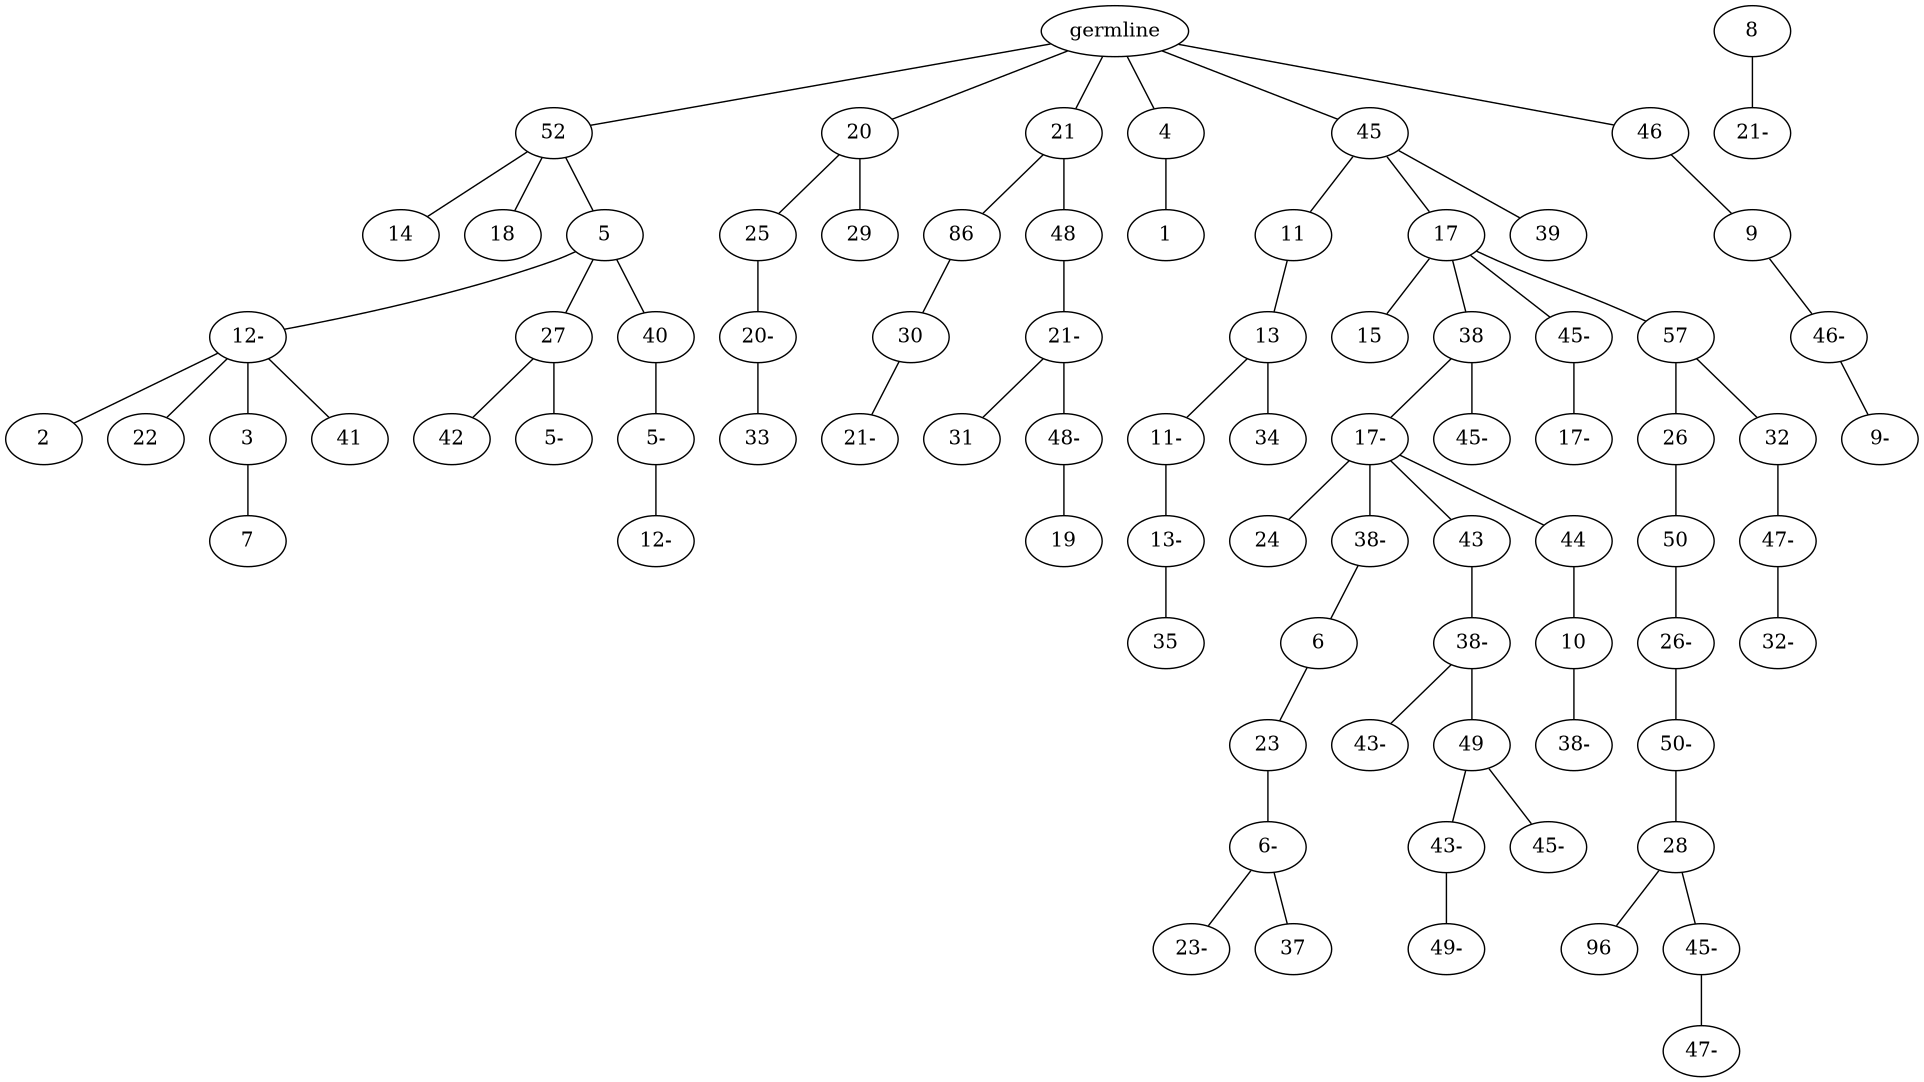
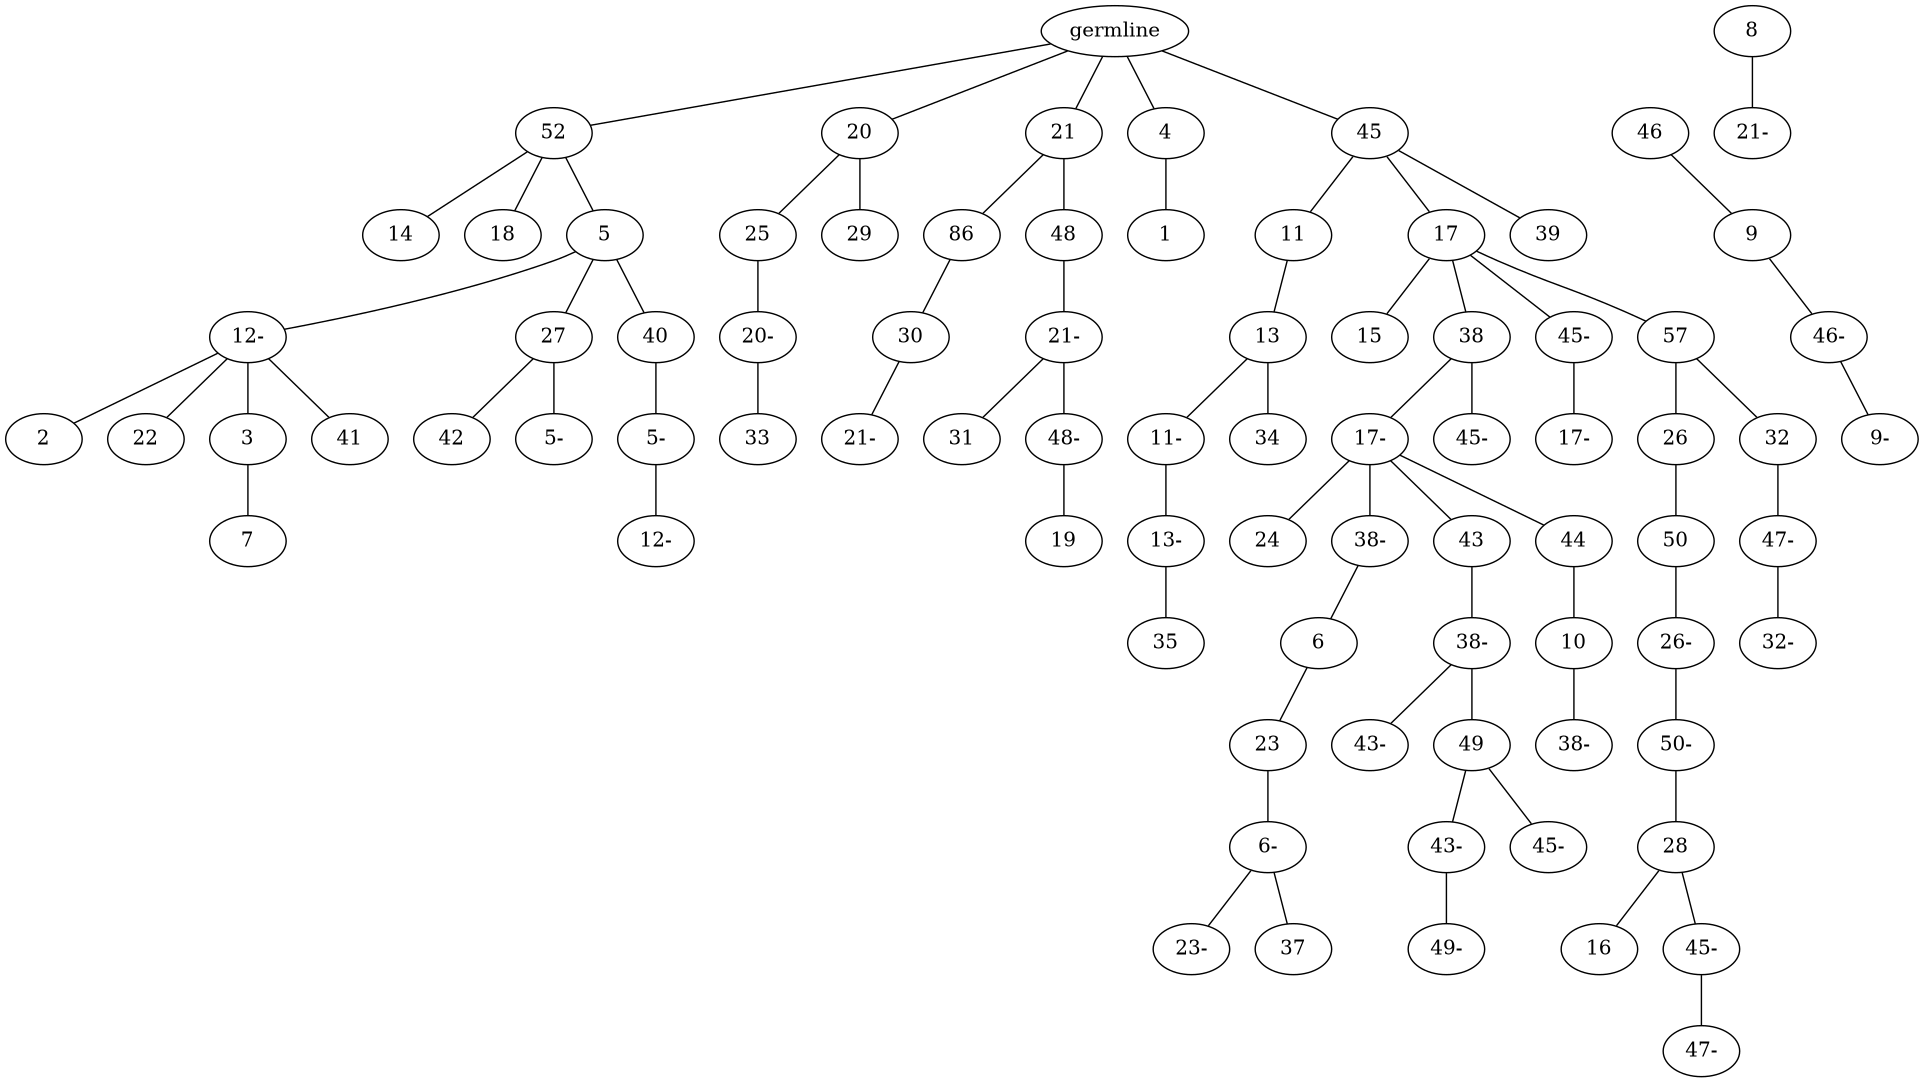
  graph {
    n1 [label=germline]
    n2 [label=52]
    n3 [label=20]
    n4 [label=21]
    n5 [label=4]
    n6 [label=45]
    n7 [label=46]
    n8 [label=14]
    n9 [label=18]
    n10 [label=5]
    n11 [label=25]
    n12 [label=29]
    n13 [label=86]
    n14 [label=48]
    n15 [label=1]
    n16 [label=11]
    n17 [label=17]
    n18 [label=39]
    n19 [label=9]
    n20 [label="12-"]
    n21 [label=27]
    n22 [label=40]
    n23 [label=2]
    n24 [label=22]
    n25 [label=3]
    n26 [label=41]
    n27 [label=42]
    n28 [label="5-"]
    n29 [label="5-"]
    n30 [label=7]
    n31 [label="12-"]
    n32 [label="20-"]
    n33 [label=33]
    n34 [label=30]
    n35 [label="21-"]
    n36 [label="21-"]
    n37 [label=31]
    n38 [label="48-"]
    n39 [label=8]
    n40 [label="21-"]
    n41 [label=19]
    n42 [label=13]
    n43 [label=15]
    n44 [label=38]
    n45 [label="45-"]
    n46 [label=57]
    n47 [label="11-"]
    n48 [label=34]
    n49 [label="13-"]
    n50 [label=35]
    n51 [label="17-"]
    n52 [label="45-"]
    n53 [label="17-"]
    n54 [label=26]
    n55 [label=32]
    n56 [label=24]
    n57 [label="38-"]
    n58 [label=43]
    n59 [label=44]
    n60 [label=6]
    n61 [label="38-"]
    n62 [label=10]
    n63 [label=23]
    n64 [label="6-"]
    n65 [label="23-"]
    n66 [label=37]
    n67 [label="43-"]
    n68 [label=49]
    n69 [label="43-"]
    n70 [label="45-"]
    n71 [label="49-"]
    n72 [label="38-"]
    n73 [label=50]
    n74 [label="47-"]
    n75 [label="26-"]
    n76 [label="50-"]
    n77 [label=28]
-   n78 [label=96]
+   n78 [label=16]
    n79 [label="45-"]
    n80 [label="47-"]
    n81 [label="32-"]
    n82 [label="46-"]
    n83 [label="9-"]
    n1 -- n2
    n1 -- n3
    n1 -- n4
    n1 -- n5
    n1 -- n6
-   n1 -- n7
    n2 -- n8
    n2 -- n9
    n2 -- n10
    n3 -- n11
    n3 -- n12
    n4 -- n13
    n4 -- n14
    n5 -- n15
    n6 -- n16
    n6 -- n17
    n6 -- n18
    n7 -- n19
    n10 -- n20
    n10 -- n21
    n10 -- n22
    n11 -- n32
    n13 -- n34
    n14 -- n35
    n16 -- n42
    n17 -- n43
    n17 -- n44
    n17 -- n45
    n17 -- n46
    n19 -- n82
    n20 -- n23
    n20 -- n24
    n20 -- n25
    n20 -- n26
    n21 -- n27
    n21 -- n28
    n22 -- n29
    n25 -- n30
    n29 -- n31
    n32 -- n33
    n34 -- n36
    n35 -- n37
    n35 -- n38
    n38 -- n41
    n39 -- n40
    n42 -- n47
    n42 -- n48
    n44 -- n51
    n44 -- n52
    n45 -- n53
    n46 -- n54
    n46 -- n55
    n47 -- n49
    n49 -- n50
    n51 -- n56
    n51 -- n57
    n51 -- n58
    n51 -- n59
    n54 -- n73
    n55 -- n74
    n57 -- n60
    n58 -- n61
    n59 -- n62
    n60 -- n63
    n61 -- n67
    n61 -- n68
    n62 -- n72
    n63 -- n64
    n64 -- n65
    n64 -- n66
    n68 -- n69
    n68 -- n70
    n69 -- n71
    n73 -- n75
    n74 -- n81
    n75 -- n76
    n76 -- n77
    n77 -- n78
    n77 -- n79
    n79 -- n80
    n82 -- n83
  }
